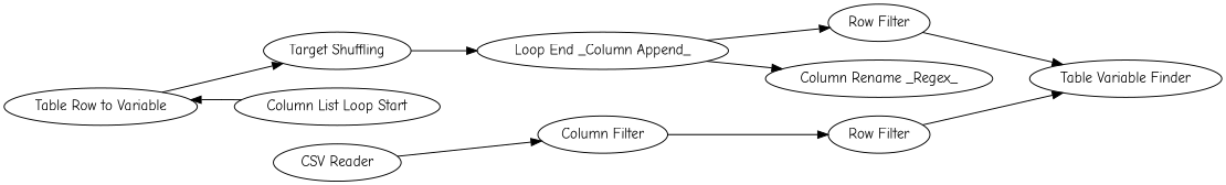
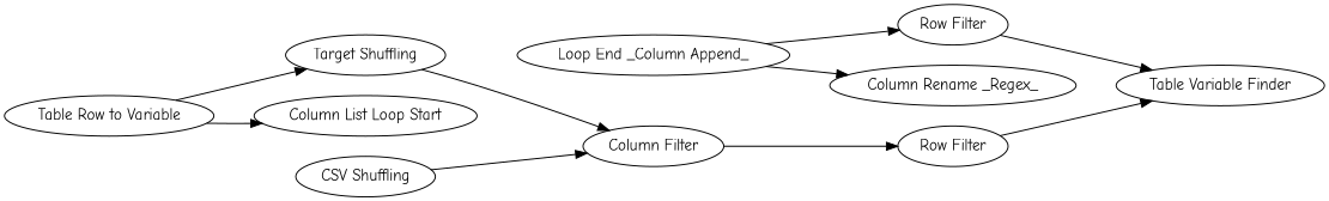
  digraph {
    fontname="Comic Neue"
    rankdir=LR
    node [fontname="Comic Neue"]
    edge [fontname="Comic Neue"]
    n1 [label="Loop End _Column Append_"]
    n2 [label="Row Filter"]
    n3 [label="Column Rename _Regex_"]
    n4 [label="Table Variable Finder"]
    n5 [label="Table Row to Variable"]
    n6 [label="Target Shuffling"]
    n7 [label="Row Filter"]
    n8 [label="Column List Loop Start"]
-   n9 [label="CSV Reader"]
+   n9 [label="CSV Shuffling"]
    n10 [label="Column Filter"]
    n1 -> n2
    n1 -> n3
    n2 -> n4
    n5 -> n6
-   n6 -> n1
+   n6 -> n10
    n7 -> n4
-   n8 -> n5
+   n5 -> n8
    n9 -> n10
    n10 -> n7
  }
